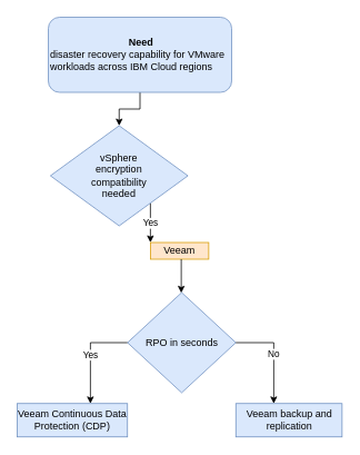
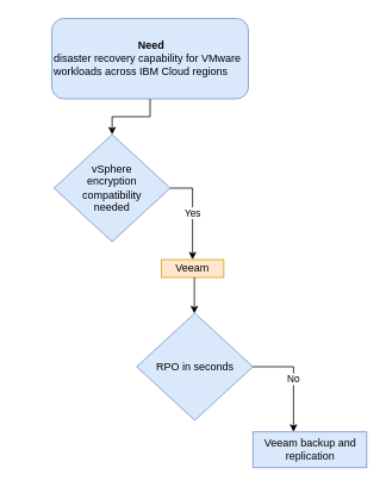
  <mxCell id="0" />
  <mxCell id="1" parent="0" />
  <mxCell id="2" style="edgeStyle=orthogonalEdgeStyle;rounded=0;orthogonalLoop=1;jettySize=auto;html=1;" parent="1" source="3" target="5" edge="1"><mxGeometry relative="1" as="geometry" /></mxCell>
  <mxCell id="3" value="&lt;div style=&quot;text-align: center;&quot;&gt;&lt;b style=&quot;background-color: initial;&quot;&gt;Need&lt;/b&gt;&lt;/div&gt;disaster recovery capability for VMware workloads across IBM Cloud regions" style="rounded=1;whiteSpace=wrap;html=1;align=left;fillColor=#dae8fc;strokeColor=#6c8ebf;" parent="1" vertex="1"><mxGeometry x="57.5" y="20" width="220" height="90" as="geometry" /></mxCell>
  <mxCell id="4" value="Yes" style="edgeStyle=orthogonalEdgeStyle;rounded=0;orthogonalLoop=1;jettySize=auto;html=1;" parent="1" source="5" target="6" edge="1"><mxGeometry relative="1" as="geometry"><Array as="points"><mxPoint x="215" y="210" /></Array></mxGeometry></mxCell>
- <mxCell id="5" value="&lt;span style=&quot;font-family: Helvetica; font-size: 12px; font-style: normal; font-variant-ligatures: normal; font-variant-caps: normal; font-weight: 400; letter-spacing: normal; orphans: 2; text-align: center; text-indent: 0px; text-transform: none; widows: 2; word-spacing: 0px; -webkit-text-stroke-width: 0px; text-decoration-thickness: initial; text-decoration-style: initial; text-decoration-color: initial; float: none; display: inline !important;&quot;&gt;vSphere &lt;br&gt;encryption &lt;br&gt;compatibility &lt;br&gt;needed&lt;/span&gt;" style="rhombus;whiteSpace=wrap;html=1;fillColor=#dae8fc;strokeColor=#6c8ebf;fontColor=default;labelBackgroundColor=none;" parent="1" vertex="1"><mxGeometry x="60" y="150" width="165" height="120" as="geometry" /></mxCell>
+ <mxCell id="5" value="&lt;span style=&quot;font-family: Helvetica; font-size: 12px; font-style: normal; font-variant-ligatures: normal; font-variant-caps: normal; font-weight: 400; letter-spacing: normal; orphans: 2; text-align: center; text-indent: 0px; text-transform: none; widows: 2; word-spacing: 0px; -webkit-text-stroke-width: 0px; text-decoration-thickness: initial; text-decoration-style: initial; text-decoration-color: initial; float: none; display: inline !important;&quot;&gt;vSphere &lt;br&gt;encryption &lt;br&gt;compatibility &lt;br&gt;needed&lt;/span&gt;" style="rhombus;whiteSpace=wrap;html=1;fillColor=#dae8fc;strokeColor=#6c8ebf;fontColor=default;labelBackgroundColor=none;" parent="1" vertex="1"><mxGeometry x="60" y="150" width="130" height="120" as="geometry" /></mxCell>
  <mxCell id="6" value="Veeam" style="rounded=0;whiteSpace=wrap;html=1;fillColor=#ffe6cc;strokeColor=#d79b00;" parent="1" vertex="1"><mxGeometry x="180" y="290" width="70" height="20" as="geometry" /></mxCell>
  <mxCell id="7" style="edgeStyle=orthogonalEdgeStyle;rounded=0;orthogonalLoop=1;jettySize=auto;html=1;" parent="1" source="6" target="9" edge="1"><mxGeometry relative="1" as="geometry"><mxPoint x="237.5" y="271" as="targetPoint" /><Array as="points"><mxPoint x="217" y="330" /><mxPoint x="217" y="330" /></Array><mxPoint x="237.5" y="410" as="sourcePoint" /></mxGeometry></mxCell>
- <mxCell id="8" value="Yes" style="edgeStyle=orthogonalEdgeStyle;rounded=0;orthogonalLoop=1;jettySize=auto;html=1;" parent="1" source="9" target="12" edge="1"><mxGeometry relative="1" as="geometry"><Array as="points"><mxPoint x="108" y="410" /></Array></mxGeometry></mxCell>
  <mxCell id="9" value="RPO in seconds" style="rhombus;whiteSpace=wrap;html=1;fillColor=#dae8fc;strokeColor=#6c8ebf;fontColor=default;labelBackgroundColor=none;" parent="1" vertex="1"><mxGeometry x="152.5" y="350" width="130" height="120" as="geometry" /></mxCell>
  <mxCell id="10" value="Veeam backup and replication" style="rounded=0;whiteSpace=wrap;html=1;fillColor=#dae8fc;strokeColor=#6c8ebf;" parent="1" vertex="1"><mxGeometry x="282.5" y="483" width="127.5" height="40" as="geometry" /></mxCell>
  <mxCell id="11" value="No" style="edgeStyle=orthogonalEdgeStyle;rounded=0;orthogonalLoop=1;jettySize=auto;html=1;" parent="1" source="9" target="10" edge="1"><mxGeometry relative="1" as="geometry"><Array as="points"><mxPoint x="328" y="410" /></Array></mxGeometry></mxCell>
- <mxCell id="12" value="Veeam Continuous Data Protection (CDP)" style="rounded=0;whiteSpace=wrap;html=1;fillColor=#dae8fc;strokeColor=#6c8ebf;" parent="1" vertex="1"><mxGeometry x="20" y="483" width="132.5" height="40" as="geometry" /></mxCell>
